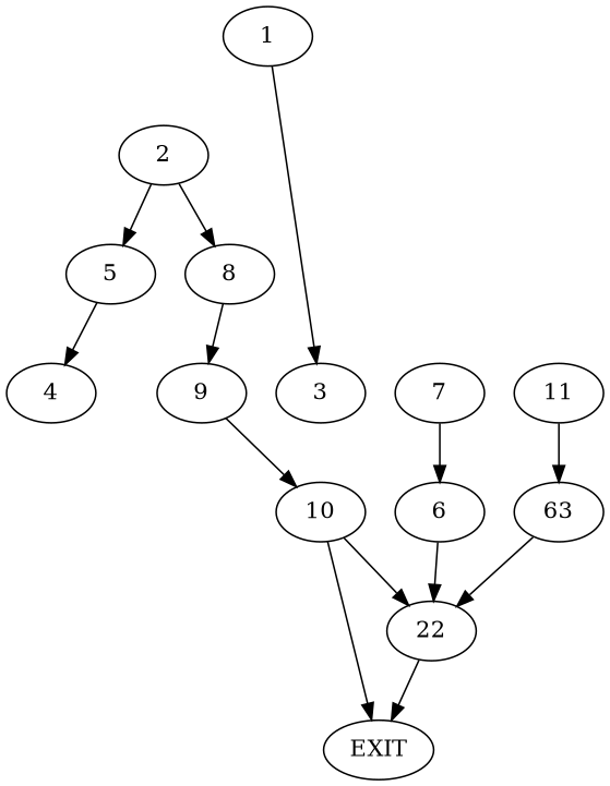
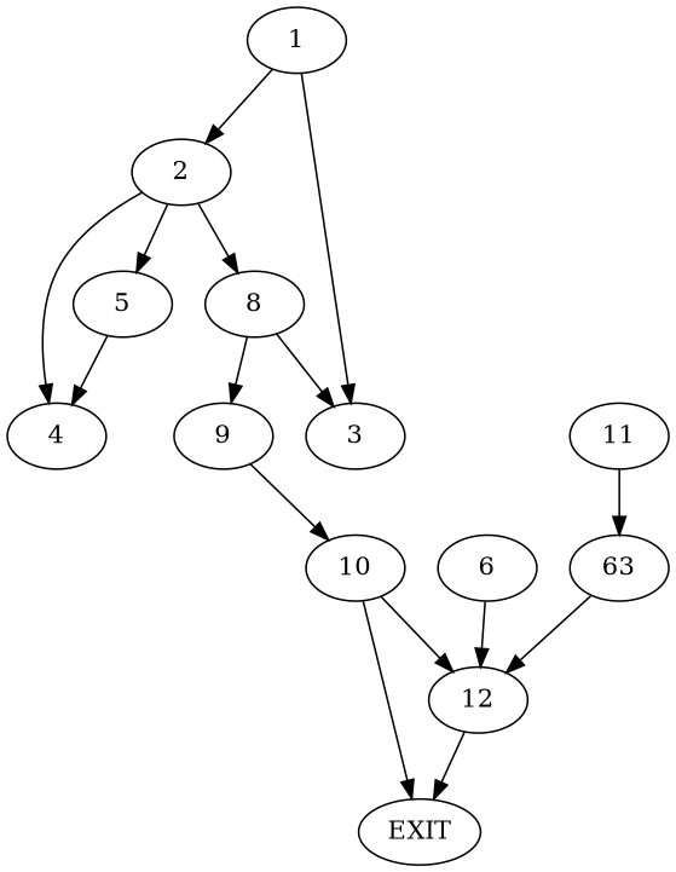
  digraph {
    1
    2
    3
    n4 [label=EXIT]
    4
    5
    8
    6
-   12 [label=22]
-   7
+   12
    9
    n12 [label=63]
    11
    10
+   1 -> 2
    1 -> 3
+   2 -> 4
    2 -> 5
    2 -> 8
    5 -> 4
+   8 -> 3
    8 -> 9
    6 -> 12
    12 -> n4
-   7 -> 6
    9 -> 10
    n12 -> 12
    11 -> n12
    10 -> n4
    10 -> 12
  }
